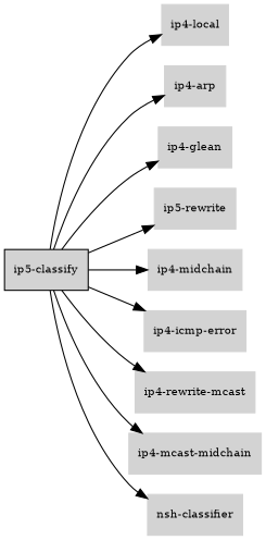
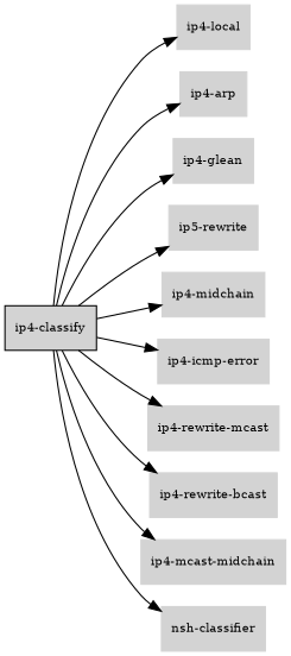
  digraph {
    rankdir=LR
    node [color=lightgray fillcolor=lightgray fontcolor=black fontsize=10 shape=box style=filled]
    edge [fontsize=8]
-   "ip4-classify" [color=black label="ip5-classify"]
+   "ip4-classify" [color=black]
    "ip4-local"
    "ip4-arp"
    "ip4-glean"
    n5 [label="ip5-rewrite"]
    "ip4-midchain"
    "ip4-icmp-error"
    "ip4-rewrite-mcast"
+   "ip4-rewrite-bcast"
    "ip4-mcast-midchain"
    "nsh-classifier"
    "ip4-classify" -> "ip4-local"
    "ip4-classify" -> "ip4-arp"
    "ip4-classify" -> "ip4-glean"
    "ip4-classify" -> n5
    "ip4-classify" -> "ip4-midchain"
    "ip4-classify" -> "ip4-icmp-error"
    "ip4-classify" -> "ip4-rewrite-mcast"
+   "ip4-classify" -> "ip4-rewrite-bcast"
    "ip4-classify" -> "ip4-mcast-midchain"
    "ip4-classify" -> "nsh-classifier"
  }
